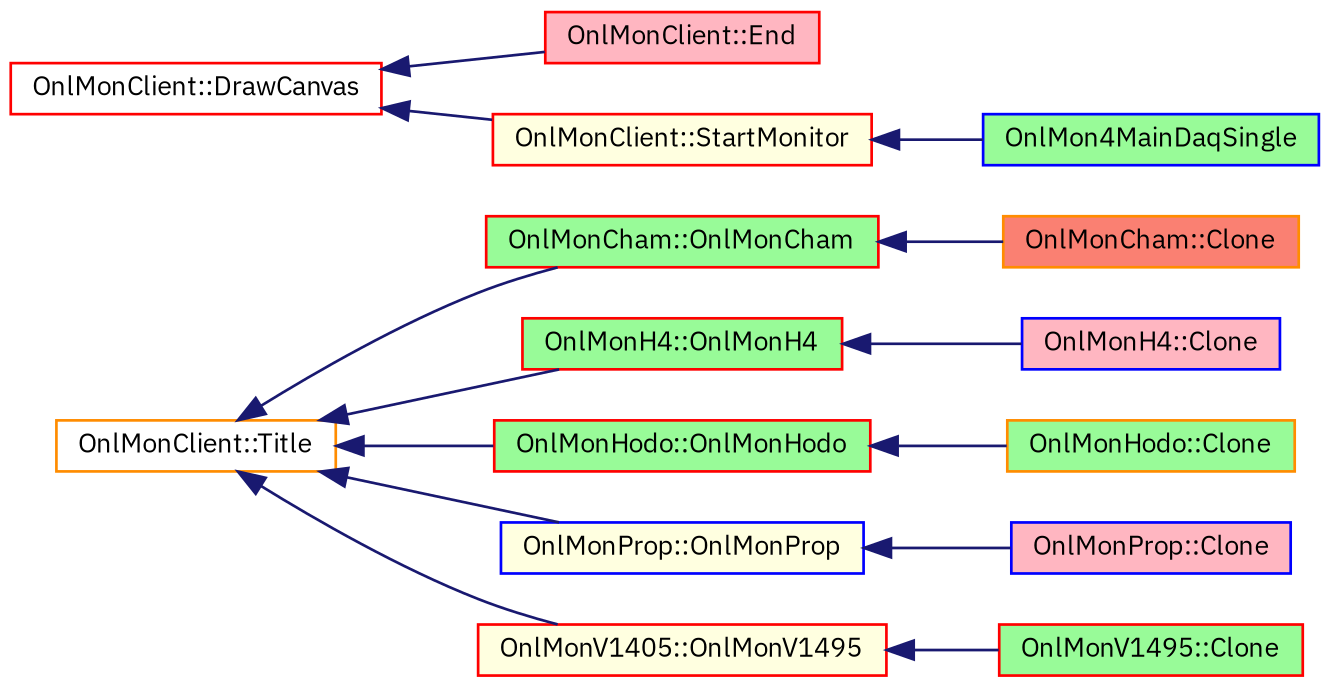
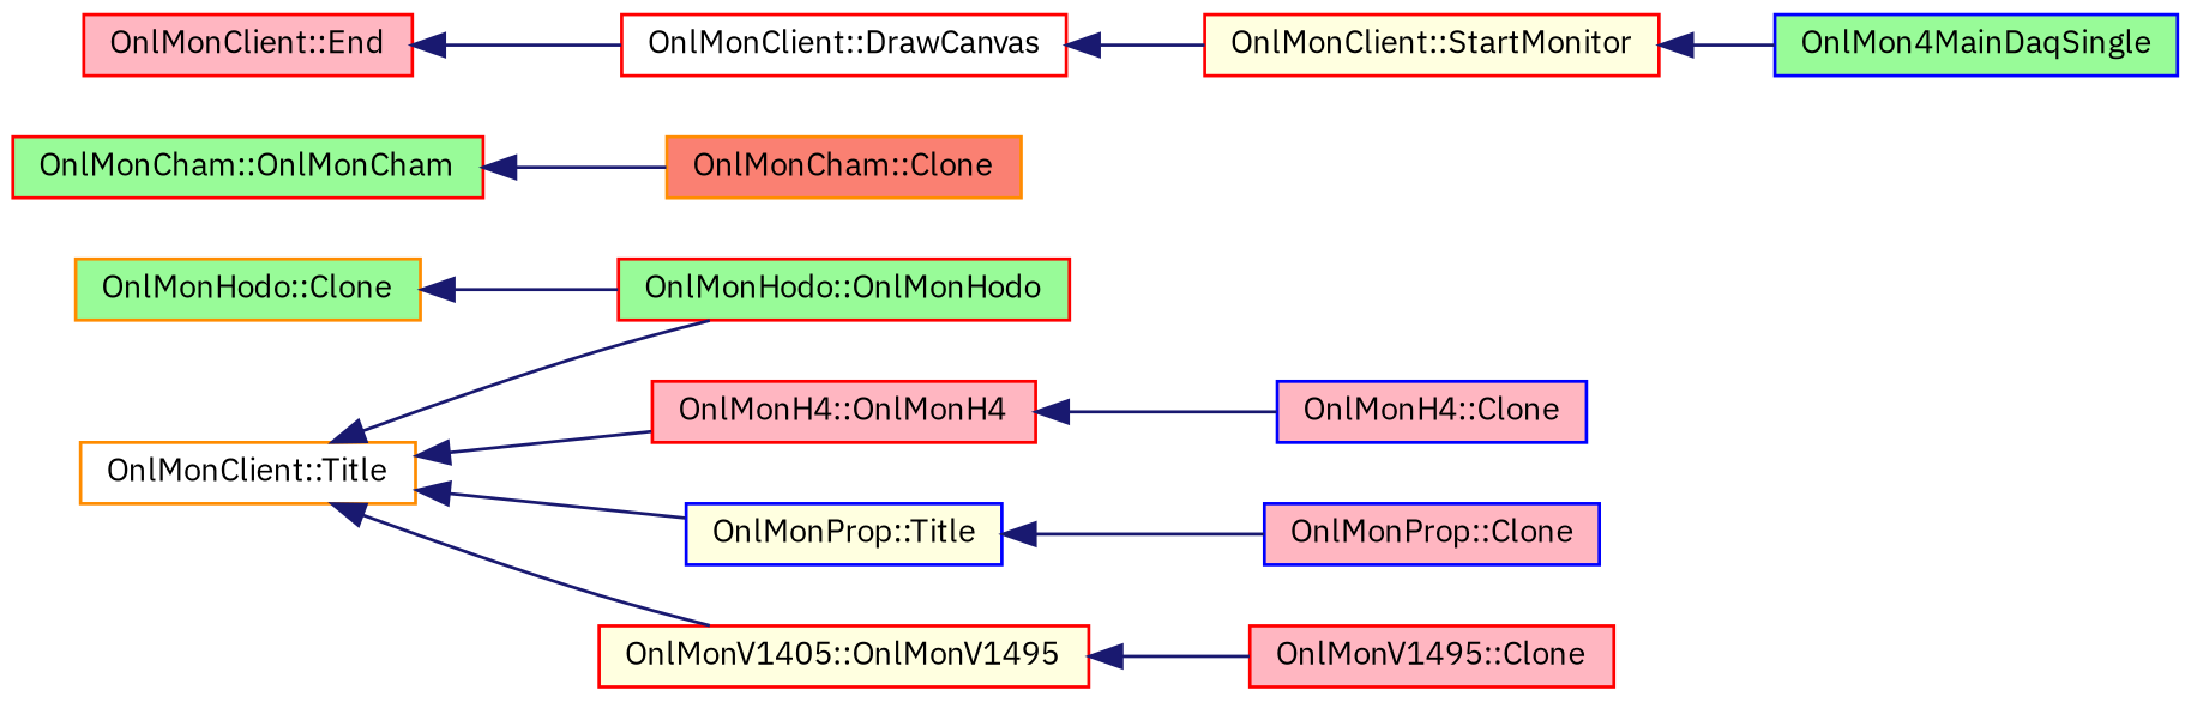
  digraph {
    fontname="IBM Plex Sans"
    rankdir=LR
    node [color=red fillcolor=palegreen fontname="IBM Plex Sans" fontsize=10 shape=record style=filled]
    edge [color=midnightblue dir=back fontname="IBM Plex Sans" fontsize=10 labelfontname=FreeSans labelfontsize=10 style=solid]
    n1 [color=darkorange fillcolor=white fontcolor=black height=0.2 label="OnlMonClient::Title" width=0.4]
    n2 [height=0.2 label="OnlMonCham::OnlMonCham" width=0.4]
-   n3 [height=0.2 label="OnlMonH4::OnlMonH4" width=0.4]
+   n3 [fillcolor=lightpink height=0.2 label="OnlMonH4::OnlMonH4" width=0.4]
    n4 [height=0.2 label="OnlMonHodo::OnlMonHodo" width=0.4]
-   n5 [color=blue fillcolor=lightyellow height=0.2 label="OnlMonProp::OnlMonProp" width=0.4]
+   n5 [color=blue fillcolor=lightyellow height=0.2 label="OnlMonProp::Title" width=0.4]
    n6 [fillcolor=lightyellow height=0.2 label="OnlMonV1405::OnlMonV1495" width=0.4]
    n7 [fillcolor=white height=0.2 label="OnlMonClient::DrawCanvas" width=0.4]
    n8 [fillcolor=lightpink height=0.2 label="OnlMonClient::End" width=0.4]
    n9 [fillcolor=lightyellow height=0.2 label="OnlMonClient::StartMonitor" width=0.4]
    n10 [color=darkorange fillcolor=salmon height=0.2 label="OnlMonCham::Clone" width=0.4]
    n11 [color=blue fillcolor=lightpink height=0.2 label="OnlMonH4::Clone" width=0.4]
    n12 [color=darkorange height=0.2 label="OnlMonHodo::Clone" width=0.4]
    n13 [color=blue fillcolor=lightpink height=0.2 label="OnlMonProp::Clone" width=0.4]
-   n14 [height=0.2 label="OnlMonV1495::Clone" width=0.4]
+   n14 [fillcolor=lightpink height=0.2 label="OnlMonV1495::Clone" width=0.4]
    n15 [color=blue height=0.2 label=OnlMon4MainDaqSingle width=0.4]
-   n1 -> n2
    n1 -> n3
    n1 -> n4
    n1 -> n5
    n1 -> n6
    n2 -> n10
    n3 -> n11
-   n4 -> n12
+   n12 -> n4
    n5 -> n13
    n6 -> n14
-   n7 -> n8
+   n8 -> n7
    n7 -> n9
    n9 -> n15
  }
